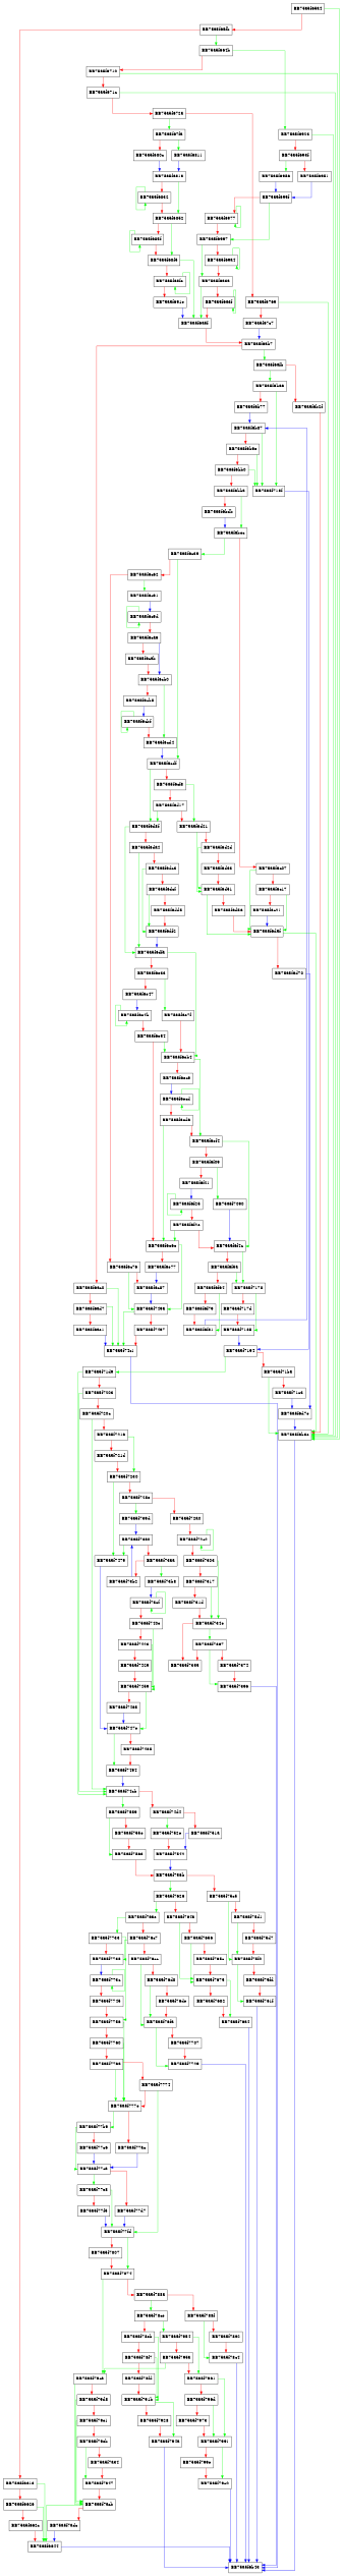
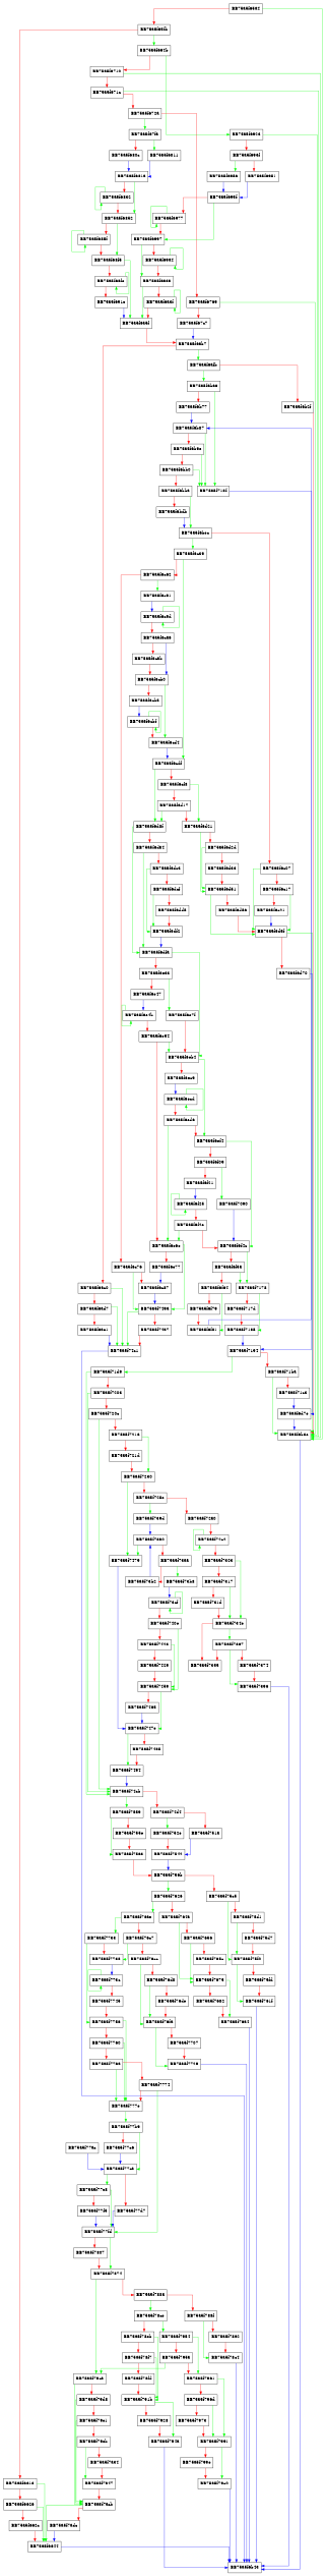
  digraph {
    splines=ortho
    node [shape=box]
    edge [color=red]
    BB75a5f65a4
    BB75a5f6b3e
    BB75a5f65fb
    BB75a5f6b43
    BB75a5f664b
    BB75a5f6613
    BB75a5f6923
    BB75a5f6710
    BB75a5f6644
    BB75a5f6626
    BB75a5f693f
    BB75a5f671c
    BB75a5f662c
    BB75a5f6956
    BB75a5f6951
    BB75a5f672a
    BB75a5f67fa
    BB75a5f6769
    BB75a5f6811
    BB75a5f680c
    BB75a5f67c7
    BB75a5f681a
    BB75a5f6ab7
    BB75a5f6afb
    BB75a5f6ac0
    BB75a5f6b66
    BB75a5f6b2f
    BB75a5f74c1
    BB75a5f6ad7
    BB75a5f6852
    BB75a5f6832
    BB75a5f68f5
    BB75a5f685f
    BB75a5f6a5f
    BB75a5f68fe
    BB75a5f691e
    BB75a5f695f
    BB75a5f6997
    BB75a5f6977
    BB75a5f6a3a
    BB75a5f69a4
    BB75a5f6a3f
    BB75a5f718f
    BB75a5f6b77
    BB75a5f6ae1
    BB75a5f7194
    BB75a5f6b87
    BB75a5f71d9
    BB75a5f71ba
    BB75a5f6b9e
    BB75a5f6bb0
    BB75a5f6bba
    BB75a5f6bec
    BB75a5f6bdb
    BB75a5f6c39
    BB75a5f6c07
    BB75a5f6cdf
    BB75a5f6c62
    BB75a5f6d5f
    BB75a5f6c17
    BB75a5f6d8f
    BB75a5f6cf8
    BB75a5f6c91
    BB75a5f6c76
    BB75a5f6d70
    BB75a5f6c21
    BB75a5f6d7e
    BB75a5f6dfa
    BB75a5f6da4
    BB75a5f6d21
    BB75a5f6d17
    BB75a5f6c9d
    BB75a5f749a
    BB75a5f6c87
    BB75a5f6ca6
    BB75a5f74a7
    BB75a5f6cb0
    BB75a5f6cab
    BB75a5f6cd4
    BB75a5f6cb5
    BB75a5f6cbf
    BB75a5f6eb4
    BB75a5f6e33
    BB75a5f6dc3
    BB75a5f6d51
    BB75a5f6d2d
    BB75a5f6d56
    BB75a5f6d33
    BB75a5f6ef4
    BB75a5f6ec9
    BB75a5f6e7f
    BB75a5f6e47
    BB75a5f6df2
    BB75a5f6dcf
    BB75a5f6dd5
    BB75a5f6f4c
    BB75a5f6f09
    BB75a5f6ecd
    BB75a5f6e4b
    BB75a5f6e54
    BB75a5f6e6e
    BB75a5f6e77
    BB75a5f7178
    BB75a5f6f5a
    BB75a5f7090
    BB75a5f6f21
    BB75a5f6ed6
    BB75a5f7185
    BB75a5f717d
    BB75a5f6f64
    BB75a5f6f25
    BB75a5f6f2e
    BB75a5f6f81
    BB75a5f6f79
    BB75a5f74cb
    BB75a5f7203
    BB75a5f71c3
    BB75a5f7559
    BB75a5f74d4
    BB75a5f720c
    BB75a5f7563
    BB75a5f755e
    BB75a5f752e
    BB75a5f751a
    BB75a5f7216
    BB75a5f7230
    BB75a5f721d
    BB75a5f7479
    BB75a5f728e
    BB75a5f747e
    BB75a5f739d
    BB75a5f72a0
    BB75a5f7494
    BB75a5f7485
    BB75a5f73a0
    BB75a5f72c2
    BB75a5f73aa
    BB75a5f7303
    BB75a5f734e
    BB75a5f7317
    BB75a5f7367
    BB75a5f7355
    BB75a5f731d
    BB75a5f7396
    BB75a5f7374
    BB75a5f73b8
    BB75a5f73b2
    BB75a5f73cf
    BB75a5f740e
    BB75a5f7459
    BB75a5f7423
    BB75a5f7465
    BB75a5f7429
    BB75a5f756b
    BB75a5f7542
    BB75a5f7626
    BB75a5f75c5
    BB75a5f76ae
    BB75a5f764a
    BB75a5f75f0
    BB75a5f75d1
    BB75a5f7733
    BB75a5f76c7
    BB75a5f7675
    BB75a5f7656
    BB75a5f761f
    BB75a5f75fd
    BB75a5f75d7
    BB75a5f7738
    BB75a5f7756
    BB75a5f76cc
    BB75a5f76a4
    BB75a5f7682
    BB75a5f765c
    BB75a5f773c
    BB75a5f777e
    BB75a5f7760
    BB75a5f76fa
    BB75a5f76d8
    BB75a5f7745
    BB75a5f7729
    BB75a5f7707
    BB75a5f76de
    BB75a5f77b9
    BB75a5f77ac
    BB75a5f776a
    BB75a5f77ca
    BB75a5f77c6
    BB75a5f7774
    BB75a5f77fd
    BB75a5f7874
    BB75a5f7807
    BB75a5f79ca
    BB75a5f788a
    BB75a5f77e8
    BB75a5f77d7
    BB75a5f77f5
    BB75a5f7acb
    BB75a5f79d8
    BB75a5f78ce
    BB75a5f788f
    BB75a5f7adc
    BB75a5f79e1
    BB75a5f7954
    BB75a5f78eb
    BB75a5f78c4
    BB75a5f78a2
    BB75a5f7961
    BB75a5f795a
    BB75a5f791b
    BB75a5f78f7
    BB75a5f7991
    BB75a5f796d
    BB75a5f794a
    BB75a5f7928
    BB75a5f78fd
    BB75a5f79c0
    BB75a5f799e
    BB75a5f7973
    BB75a5f79eb
    BB75a5f7a47
    BB75a5f7a34
    BB75a5f65a4 -> BB75a5f6b3e [color=green]
    BB75a5f65a4 -> BB75a5f65fb
    BB75a5f6b3e -> BB75a5f6b43 [color=blue]
    BB75a5f65fb -> BB75a5f664b [color=green]
    BB75a5f65fb -> BB75a5f6613
    BB75a5f664b -> BB75a5f6923 [color=green]
    BB75a5f664b -> BB75a5f6710
    BB75a5f6613 -> BB75a5f6644 [color=green]
    BB75a5f6613 -> BB75a5f6626
    BB75a5f6923 -> BB75a5f6b3e [color=green]
    BB75a5f6923 -> BB75a5f693f
    BB75a5f6710 -> BB75a5f6b3e [color=green]
    BB75a5f6710 -> BB75a5f671c
    BB75a5f6644 -> BB75a5f6b43 [color=blue]
    BB75a5f6626 -> BB75a5f6644 [color=green]
    BB75a5f6626 -> BB75a5f662c
    BB75a5f693f -> BB75a5f6956 [color=green]
    BB75a5f693f -> BB75a5f6951
    BB75a5f671c -> BB75a5f6b3e [color=green]
    BB75a5f671c -> BB75a5f672a
    BB75a5f662c -> BB75a5f6644
    BB75a5f6956 -> BB75a5f695f [color=blue]
    BB75a5f6951 -> BB75a5f695f [color=blue]
    BB75a5f672a -> BB75a5f67fa [color=green]
    BB75a5f672a -> BB75a5f6769
    BB75a5f67fa -> BB75a5f6811 [color=green]
    BB75a5f67fa -> BB75a5f680c
    BB75a5f6769 -> BB75a5f6b3e [color=green]
    BB75a5f6769 -> BB75a5f67c7
    BB75a5f6811 -> BB75a5f681a [color=blue]
    BB75a5f680c -> BB75a5f681a [color=blue]
    BB75a5f67c7 -> BB75a5f6ab7 [color=blue]
    BB75a5f681a -> BB75a5f6852 [color=green]
    BB75a5f681a -> BB75a5f6832
    BB75a5f6ab7 -> BB75a5f6afb [color=green]
    BB75a5f6ab7 -> BB75a5f6ac0
    BB75a5f6afb -> BB75a5f6b66 [color=green]
    BB75a5f6afb -> BB75a5f6b2f
    BB75a5f6ac0 -> BB75a5f74c1 [color=green]
    BB75a5f6ac0 -> BB75a5f6ad7
    BB75a5f6b66 -> BB75a5f718f [color=green]
    BB75a5f6b66 -> BB75a5f6b77
    BB75a5f6b2f -> BB75a5f6b3e
    BB75a5f74c1 -> BB75a5f6b43 [color=blue]
    BB75a5f6ad7 -> BB75a5f74c1 [color=green]
    BB75a5f6ad7 -> BB75a5f6ae1
    BB75a5f6852 -> BB75a5f68f5 [color=green]
    BB75a5f6852 -> BB75a5f685f
    BB75a5f6832 -> BB75a5f6852
    BB75a5f6832 -> BB75a5f6832 [color=green]
    BB75a5f68f5 -> BB75a5f6a5f [color=green]
    BB75a5f68f5 -> BB75a5f68fe
    BB75a5f685f -> BB75a5f68f5
    BB75a5f685f -> BB75a5f685f [color=green]
    BB75a5f6a5f -> BB75a5f6ab7
    BB75a5f68fe -> BB75a5f68fe [color=green]
    BB75a5f68fe -> BB75a5f691e
    BB75a5f691e -> BB75a5f6a5f [color=blue]
    BB75a5f695f -> BB75a5f6997 [color=green]
    BB75a5f695f -> BB75a5f6977
    BB75a5f6997 -> BB75a5f6a3a [color=green]
    BB75a5f6997 -> BB75a5f69a4
    BB75a5f6977 -> BB75a5f6997
    BB75a5f6977 -> BB75a5f6977 [color=green]
    BB75a5f6a3a -> BB75a5f6a5f [color=green]
    BB75a5f6a3a -> BB75a5f6a3f
    BB75a5f69a4 -> BB75a5f6a3a
    BB75a5f69a4 -> BB75a5f69a4 [color=green]
    BB75a5f6a3f -> BB75a5f6a5f
    BB75a5f6a3f -> BB75a5f6a3f [color=green]
    BB75a5f718f -> BB75a5f7194 [color=blue]
    BB75a5f6b77 -> BB75a5f6b87 [color=blue]
    BB75a5f6ae1 -> BB75a5f74c1 [color=blue]
    BB75a5f7194 -> BB75a5f71d9 [color=green]
    BB75a5f7194 -> BB75a5f71ba
    BB75a5f6b87 -> BB75a5f718f [color=green]
    BB75a5f6b87 -> BB75a5f6b9e
    BB75a5f71d9 -> BB75a5f74cb [color=green]
    BB75a5f71d9 -> BB75a5f7203
    BB75a5f71ba -> BB75a5f6b3e [color=green]
    BB75a5f71ba -> BB75a5f71c3
    BB75a5f6b9e -> BB75a5f718f [color=green]
    BB75a5f6b9e -> BB75a5f6bb0
    BB75a5f6bb0 -> BB75a5f718f [color=green]
    BB75a5f6bb0 -> BB75a5f6bba
    BB75a5f6bba -> BB75a5f6bec [color=green]
    BB75a5f6bba -> BB75a5f6bdb
    BB75a5f6bec -> BB75a5f6c39 [color=green]
    BB75a5f6bec -> BB75a5f6c07
    BB75a5f6bdb -> BB75a5f6bec [color=blue]
    BB75a5f6c39 -> BB75a5f6cdf [color=green]
    BB75a5f6c39 -> BB75a5f6c62
    BB75a5f6c07 -> BB75a5f6d5f [color=green]
    BB75a5f6c07 -> BB75a5f6c17
    BB75a5f6cdf -> BB75a5f6d8f [color=green]
    BB75a5f6cdf -> BB75a5f6cf8
    BB75a5f6c62 -> BB75a5f6c91 [color=green]
    BB75a5f6c62 -> BB75a5f6c76
    BB75a5f6d5f -> BB75a5f6b3e [color=green]
    BB75a5f6d5f -> BB75a5f6d70
    BB75a5f6c17 -> BB75a5f6d5f [color=green]
    BB75a5f6c17 -> BB75a5f6c21
    BB75a5f6d8f -> BB75a5f6dfa [color=green]
    BB75a5f6d8f -> BB75a5f6da4
    BB75a5f6cf8 -> BB75a5f6d21 [color=green]
    BB75a5f6cf8 -> BB75a5f6d17
    BB75a5f6c91 -> BB75a5f6c9d [color=blue]
    BB75a5f6c76 -> BB75a5f749a [color=green]
    BB75a5f6c76 -> BB75a5f6c87
    BB75a5f6d70 -> BB75a5f6d7e [color=blue]
    BB75a5f6c21 -> BB75a5f6d5f [color=blue]
    BB75a5f6d7e -> BB75a5f6b3e [color=blue]
    BB75a5f6dfa -> BB75a5f6eb4 [color=green]
    BB75a5f6dfa -> BB75a5f6e33
    BB75a5f6da4 -> BB75a5f6dfa [color=green]
    BB75a5f6da4 -> BB75a5f6dc3
    BB75a5f6d21 -> BB75a5f6d51 [color=green]
    BB75a5f6d21 -> BB75a5f6d2d
    BB75a5f6d17 -> BB75a5f6d8f [color=green]
    BB75a5f6d17 -> BB75a5f6d21
    BB75a5f6c9d -> BB75a5f6c9d [color=green]
    BB75a5f6c9d -> BB75a5f6ca6
    BB75a5f749a -> BB75a5f74c1 [color=green]
    BB75a5f749a -> BB75a5f74a7
    BB75a5f6c87 -> BB75a5f749a [color=blue]
    BB75a5f6ca6 -> BB75a5f6cb0 [color=blue]
    BB75a5f6ca6 -> BB75a5f6cab
    BB75a5f74a7 -> BB75a5f74c1
    BB75a5f6cb0 -> BB75a5f6cd4 [color=green]
    BB75a5f6cb0 -> BB75a5f6cb5
    BB75a5f6cab -> BB75a5f6cb0
    BB75a5f6cd4 -> BB75a5f6cdf [color=blue]
    BB75a5f6cb5 -> BB75a5f6cbf [color=blue]
    BB75a5f6cbf -> BB75a5f6cd4
    BB75a5f6cbf -> BB75a5f6cbf [color=green]
    BB75a5f6eb4 -> BB75a5f6ef4 [color=green]
    BB75a5f6eb4 -> BB75a5f6ec9
    BB75a5f6e33 -> BB75a5f6e7f [color=green]
    BB75a5f6e33 -> BB75a5f6e47
    BB75a5f6dc3 -> BB75a5f6df2 [color=green]
    BB75a5f6dc3 -> BB75a5f6dcf
    BB75a5f6d51 -> BB75a5f6d5f [color=green]
    BB75a5f6d51 -> BB75a5f6d56
    BB75a5f6d2d -> BB75a5f6d51 [color=green]
    BB75a5f6d2d -> BB75a5f6d33
    BB75a5f6d56 -> BB75a5f6d5f
    BB75a5f6d33 -> BB75a5f6d51
    BB75a5f6ef4 -> BB75a5f6f4c [color=green]
    BB75a5f6ef4 -> BB75a5f6f09
    BB75a5f6ec9 -> BB75a5f6ecd [color=blue]
    BB75a5f6e7f -> BB75a5f6eb4
    BB75a5f6e47 -> BB75a5f6e4b [color=blue]
    BB75a5f6df2 -> BB75a5f6dfa [color=blue]
    BB75a5f6dcf -> BB75a5f6df2 [color=green]
    BB75a5f6dcf -> BB75a5f6dd5
    BB75a5f6dd5 -> BB75a5f6df2
    BB75a5f6f4c -> BB75a5f7178 [color=green]
    BB75a5f6f4c -> BB75a5f6f5a
    BB75a5f6f09 -> BB75a5f7090 [color=green]
    BB75a5f6f09 -> BB75a5f6f21
    BB75a5f6ecd -> BB75a5f6ecd [color=green]
    BB75a5f6ecd -> BB75a5f6ed6
    BB75a5f6e4b -> BB75a5f6e4b [color=green]
    BB75a5f6e4b -> BB75a5f6e54
    BB75a5f6e54 -> BB75a5f6eb4 [color=green]
    BB75a5f6e54 -> BB75a5f6e6e
    BB75a5f6e6e -> BB75a5f749a [color=green]
    BB75a5f6e6e -> BB75a5f6e77
    BB75a5f6e77 -> BB75a5f6c87 [color=blue]
    BB75a5f7178 -> BB75a5f7185 [color=green]
    BB75a5f7178 -> BB75a5f717d
    BB75a5f6f5a -> BB75a5f7178 [color=green]
    BB75a5f6f5a -> BB75a5f6f64
    BB75a5f7090 -> BB75a5f6f4c [color=blue]
    BB75a5f6f21 -> BB75a5f6f25 [color=blue]
    BB75a5f6ed6 -> BB75a5f6ef4
    BB75a5f6ed6 -> BB75a5f6e6e [color=green]
    BB75a5f7185 -> BB75a5f7194 [color=blue]
    BB75a5f717d -> BB75a5f7185
    BB75a5f6f64 -> BB75a5f6f81 [color=green]
    BB75a5f6f64 -> BB75a5f6f79
    BB75a5f6f25 -> BB75a5f6f25 [color=green]
    BB75a5f6f25 -> BB75a5f6f2e
    BB75a5f6f2e -> BB75a5f6f4c
    BB75a5f6f2e -> BB75a5f6e6e [color=green]
    BB75a5f6f81 -> BB75a5f6b87 [color=blue]
    BB75a5f6f79 -> BB75a5f6f81
    BB75a5f74cb -> BB75a5f7559 [color=green]
    BB75a5f74cb -> BB75a5f74d4
    BB75a5f7203 -> BB75a5f74cb [color=green]
    BB75a5f7203 -> BB75a5f720c
    BB75a5f71c3 -> BB75a5f6d7e [color=blue]
    BB75a5f7559 -> BB75a5f7563 [color=green]
    BB75a5f7559 -> BB75a5f755e
    BB75a5f74d4 -> BB75a5f752e [color=green]
    BB75a5f74d4 -> BB75a5f751a
    BB75a5f720c -> BB75a5f74cb [color=green]
    BB75a5f720c -> BB75a5f7216
    BB75a5f7563 -> BB75a5f756b
    BB75a5f755e -> BB75a5f7563
    BB75a5f752e -> BB75a5f7542
    BB75a5f751a -> BB75a5f7542 [color=blue]
    BB75a5f7216 -> BB75a5f7230 [color=green]
    BB75a5f7216 -> BB75a5f721d
    BB75a5f7230 -> BB75a5f7479 [color=green]
    BB75a5f7230 -> BB75a5f728e
    BB75a5f721d -> BB75a5f7230
    BB75a5f7479 -> BB75a5f747e [color=blue]
    BB75a5f728e -> BB75a5f739d [color=green]
    BB75a5f728e -> BB75a5f72a0
    BB75a5f747e -> BB75a5f7494 [color=green]
    BB75a5f747e -> BB75a5f7485
    BB75a5f739d -> BB75a5f73a0 [color=blue]
    BB75a5f72a0 -> BB75a5f72c2
    BB75a5f7494 -> BB75a5f74cb [color=blue]
    BB75a5f7485 -> BB75a5f7494
    BB75a5f73a0 -> BB75a5f7479 [color=green]
    BB75a5f73a0 -> BB75a5f73aa
    BB75a5f72c2 -> BB75a5f72c2 [color=green]
    BB75a5f72c2 -> BB75a5f7303
    BB75a5f73aa -> BB75a5f73b8 [color=green]
    BB75a5f73aa -> BB75a5f73b2
    BB75a5f7303 -> BB75a5f734e [color=green]
    BB75a5f7303 -> BB75a5f7317
    BB75a5f734e -> BB75a5f7367 [color=green]
    BB75a5f734e -> BB75a5f7355
    BB75a5f7317 -> BB75a5f734e [color=green]
    BB75a5f7317 -> BB75a5f731d
    BB75a5f7367 -> BB75a5f7355
    BB75a5f7367 -> BB75a5f7396 [color=green]
    BB75a5f7367 -> BB75a5f7374
    BB75a5f731d -> BB75a5f734e
    BB75a5f7396 -> BB75a5f6b43 [color=blue]
    BB75a5f7374 -> BB75a5f7396
    BB75a5f73b8 -> BB75a5f73cf [color=blue]
    BB75a5f73b2 -> BB75a5f73a0 [color=blue]
    BB75a5f73cf -> BB75a5f73cf [color=green]
    BB75a5f73cf -> BB75a5f740e
    BB75a5f740e -> BB75a5f7459 [color=green]
    BB75a5f740e -> BB75a5f7423
    BB75a5f7459 -> BB75a5f747e [color=green]
    BB75a5f7459 -> BB75a5f7465
    BB75a5f7423 -> BB75a5f7459 [color=green]
    BB75a5f7423 -> BB75a5f7429
    BB75a5f7465 -> BB75a5f747e [color=blue]
    BB75a5f7429 -> BB75a5f7459
    BB75a5f756b -> BB75a5f7626 [color=green]
    BB75a5f756b -> BB75a5f75c5
    BB75a5f7542 -> BB75a5f756b [color=blue]
    BB75a5f7626 -> BB75a5f76ae [color=green]
    BB75a5f7626 -> BB75a5f764a
    BB75a5f75c5 -> BB75a5f75f0 [color=green]
    BB75a5f75c5 -> BB75a5f75d1
    BB75a5f76ae -> BB75a5f7733 [color=green]
    BB75a5f76ae -> BB75a5f76c7
    BB75a5f764a -> BB75a5f7675 [color=green]
    BB75a5f764a -> BB75a5f7656
    BB75a5f75f0 -> BB75a5f761f [color=green]
    BB75a5f75f0 -> BB75a5f75fd
    BB75a5f75d1 -> BB75a5f75f0 [color=green]
    BB75a5f75d1 -> BB75a5f75d7
    BB75a5f7733 -> BB75a5f7738
    BB75a5f7733 -> BB75a5f7756 [color=green]
    BB75a5f76c7 -> BB75a5f7738 [color=green]
    BB75a5f76c7 -> BB75a5f76cc
    BB75a5f7675 -> BB75a5f76a4 [color=green]
    BB75a5f7675 -> BB75a5f7682
    BB75a5f7656 -> BB75a5f7675 [color=green]
    BB75a5f7656 -> BB75a5f765c
    BB75a5f761f -> BB75a5f6b43 [color=blue]
    BB75a5f75fd -> BB75a5f761f
    BB75a5f75d7 -> BB75a5f75f0
    BB75a5f7738 -> BB75a5f773c [color=blue]
    BB75a5f7756 -> BB75a5f777e [color=green]
    BB75a5f7756 -> BB75a5f7760
    BB75a5f76cc -> BB75a5f76fa [color=green]
    BB75a5f76cc -> BB75a5f76d8
    BB75a5f76a4 -> BB75a5f6b43 [color=blue]
    BB75a5f7682 -> BB75a5f76a4
    BB75a5f765c -> BB75a5f7675
    BB75a5f773c -> BB75a5f773c [color=green]
    BB75a5f773c -> BB75a5f7745
    BB75a5f777e -> BB75a5f77b9 [color=green]
-   BB75a5f777e -> BB75a5f77ac
    BB75a5f7760 -> BB75a5f777e [color=green]
    BB75a5f7760 -> BB75a5f776a
    BB75a5f76fa -> BB75a5f7729 [color=green]
    BB75a5f76fa -> BB75a5f7707
    BB75a5f76d8 -> BB75a5f76fa [color=green]
    BB75a5f76d8 -> BB75a5f76de
    BB75a5f7745 -> BB75a5f7756
    BB75a5f7729 -> BB75a5f6b43 [color=blue]
    BB75a5f7707 -> BB75a5f7729
    BB75a5f76de -> BB75a5f76fa
    BB75a5f77b9 -> BB75a5f77ca [color=green]
    BB75a5f77b9 -> BB75a5f77c6
    BB75a5f77ac -> BB75a5f77ca [color=blue]
    BB75a5f776a -> BB75a5f777e [color=green]
    BB75a5f776a -> BB75a5f7774
    BB75a5f77ca -> BB75a5f77e8 [color=green]
    BB75a5f77ca -> BB75a5f77d7
    BB75a5f77c6 -> BB75a5f77ca [color=blue]
    BB75a5f7774 -> BB75a5f777e
    BB75a5f7774 -> BB75a5f77fd [color=green]
    BB75a5f77fd -> BB75a5f7874 [color=green]
    BB75a5f77fd -> BB75a5f7807
    BB75a5f7874 -> BB75a5f79ca [color=green]
    BB75a5f7874 -> BB75a5f788a
    BB75a5f7807 -> BB75a5f7874
    BB75a5f79ca -> BB75a5f7acb [color=green]
    BB75a5f79ca -> BB75a5f79d8
    BB75a5f788a -> BB75a5f78ce [color=green]
    BB75a5f788a -> BB75a5f788f
    BB75a5f77e8 -> BB75a5f77fd [color=green]
    BB75a5f77e8 -> BB75a5f77f5
    BB75a5f77d7 -> BB75a5f77fd [color=blue]
    BB75a5f77f5 -> BB75a5f77fd [color=blue]
    BB75a5f7acb -> BB75a5f6644 [color=green]
    BB75a5f7acb -> BB75a5f7adc
    BB75a5f79d8 -> BB75a5f7acb [color=green]
    BB75a5f79d8 -> BB75a5f79e1
    BB75a5f78ce -> BB75a5f7954 [color=green]
    BB75a5f78ce -> BB75a5f78eb
    BB75a5f788f -> BB75a5f78c4 [color=green]
    BB75a5f788f -> BB75a5f78a2
    BB75a5f7adc -> BB75a5f6644 [color=blue]
    BB75a5f79e1 -> BB75a5f7acb [color=green]
    BB75a5f79e1 -> BB75a5f79eb
    BB75a5f7954 -> BB75a5f7961 [color=green]
    BB75a5f7954 -> BB75a5f795a
    BB75a5f78eb -> BB75a5f791b [color=green]
    BB75a5f78eb -> BB75a5f78f7
    BB75a5f78c4 -> BB75a5f6b43 [color=blue]
    BB75a5f78a2 -> BB75a5f78c4
    BB75a5f7961 -> BB75a5f7991 [color=green]
    BB75a5f7961 -> BB75a5f796d
    BB75a5f795a -> BB75a5f79ca [color=green]
    BB75a5f795a -> BB75a5f7961
    BB75a5f791b -> BB75a5f794a [color=green]
    BB75a5f791b -> BB75a5f7928
    BB75a5f78f7 -> BB75a5f791b [color=green]
    BB75a5f78f7 -> BB75a5f78fd
    BB75a5f7991 -> BB75a5f79c0 [color=green]
    BB75a5f7991 -> BB75a5f799e
    BB75a5f796d -> BB75a5f7991 [color=green]
    BB75a5f796d -> BB75a5f7973
    BB75a5f794a -> BB75a5f6b43 [color=blue]
    BB75a5f7928 -> BB75a5f794a
    BB75a5f78fd -> BB75a5f791b
    BB75a5f79c0 -> BB75a5f6b43 [color=blue]
    BB75a5f799e -> BB75a5f79c0
    BB75a5f7973 -> BB75a5f7991
    BB75a5f79eb -> BB75a5f7a47 [color=green]
    BB75a5f79eb -> BB75a5f7a34
    BB75a5f7a47 -> BB75a5f7acb
    BB75a5f7a34 -> BB75a5f7a47
  }
